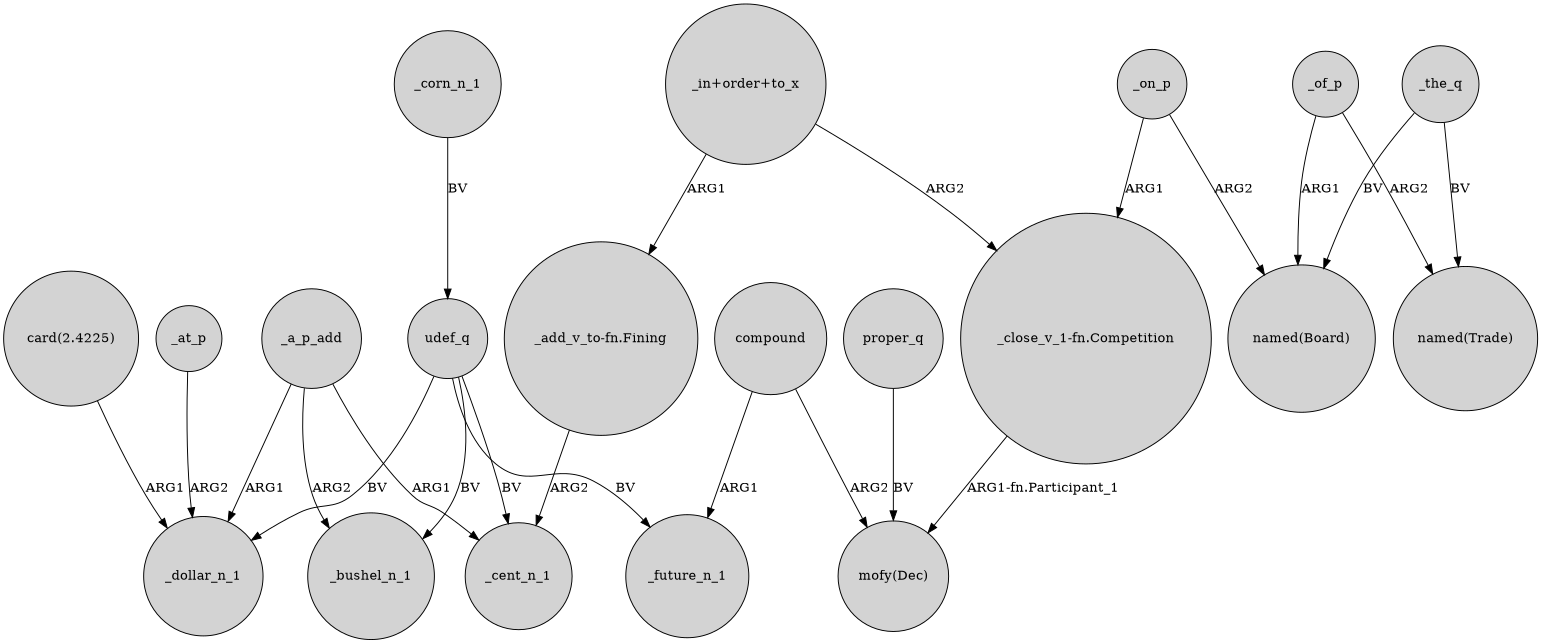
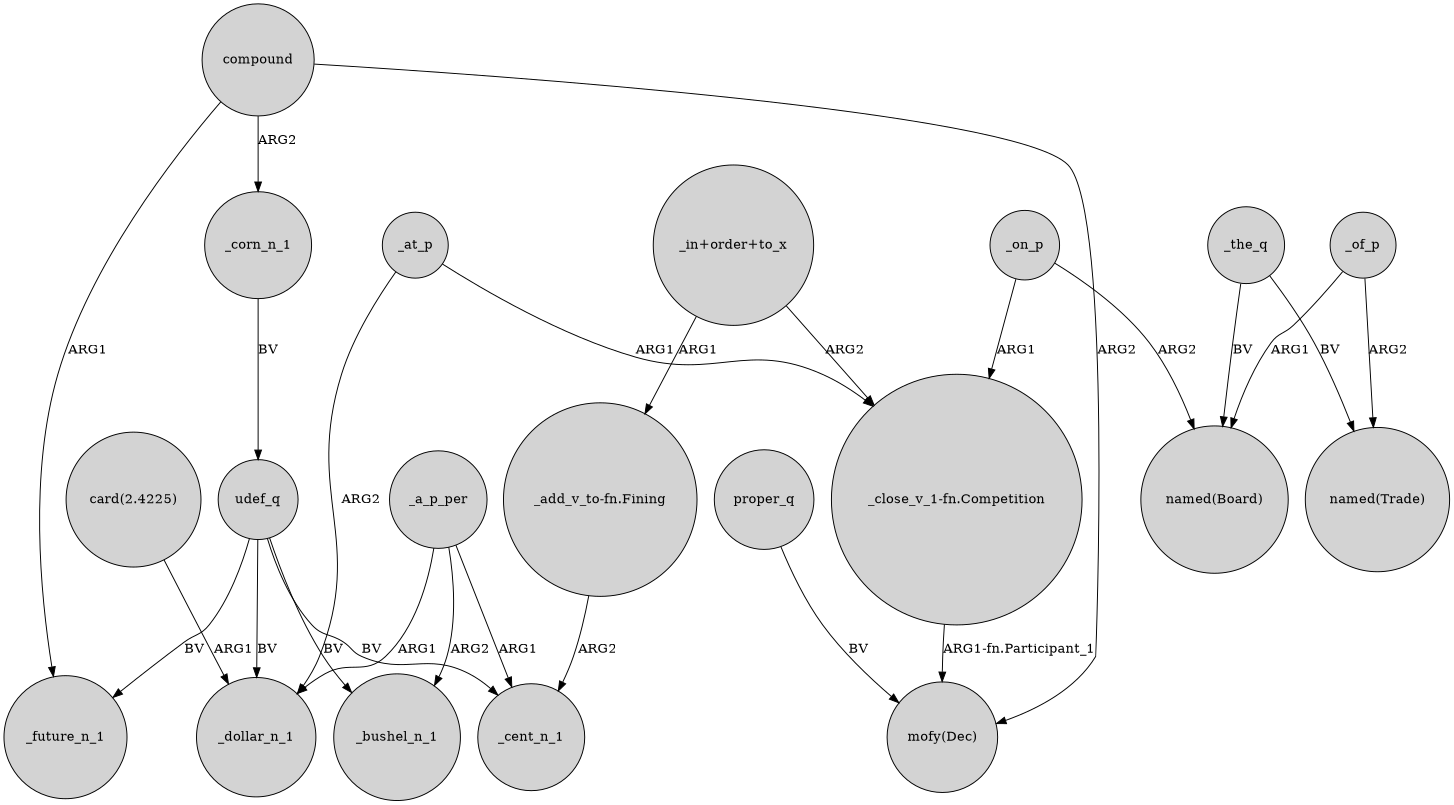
  digraph {
    node [shape=circle style=filled]
    "card(2.4225)"
    _dollar_n_1
    _the_q
    "named(Board)"
    "named(Trade)"
    _at_p
    "_close_v_1-fn.Competition"
    "mofy(Dec)"
-   _a_p_per [label=_a_p_add]
+   _a_p_per
    _cent_n_1
    _bushel_n_1
    "_add_v_to-fn.Fining"
    "_in+order+to_x"
    compound
    _future_n_1
    _corn_n_1
    udef_q
    _of_p
    _on_p
    proper_q
    "card(2.4225)" -> _dollar_n_1 [label=ARG1]
    _the_q -> "named(Board)" [label=BV]
    _the_q -> "named(Trade)" [label=BV]
    _at_p -> _dollar_n_1 [label=ARG2]
+   _at_p -> "_close_v_1-fn.Competition" [label=ARG1]
    "_close_v_1-fn.Competition" -> "mofy(Dec)" [label="ARG1-fn.Participant_1"]
    _a_p_per -> _dollar_n_1 [label=ARG1]
    _a_p_per -> _cent_n_1 [label=ARG1]
    _a_p_per -> _bushel_n_1 [label=ARG2]
    "_add_v_to-fn.Fining" -> _cent_n_1 [label=ARG2]
    "_in+order+to_x" -> "_close_v_1-fn.Competition" [label=ARG2]
    "_in+order+to_x" -> "_add_v_to-fn.Fining" [label=ARG1]
    compound -> "mofy(Dec)" [label=ARG2]
    compound -> _future_n_1 [label=ARG1]
+   compound -> _corn_n_1 [label=ARG2]
    _corn_n_1 -> udef_q [label=BV]
    udef_q -> _dollar_n_1 [label=BV]
    udef_q -> _cent_n_1 [label=BV]
    udef_q -> _bushel_n_1 [label=BV]
    udef_q -> _future_n_1 [label=BV]
    _of_p -> "named(Board)" [label=ARG1]
    _of_p -> "named(Trade)" [label=ARG2]
    _on_p -> "named(Board)" [label=ARG2]
    _on_p -> "_close_v_1-fn.Competition" [label=ARG1]
    proper_q -> "mofy(Dec)" [label=BV]
  }
